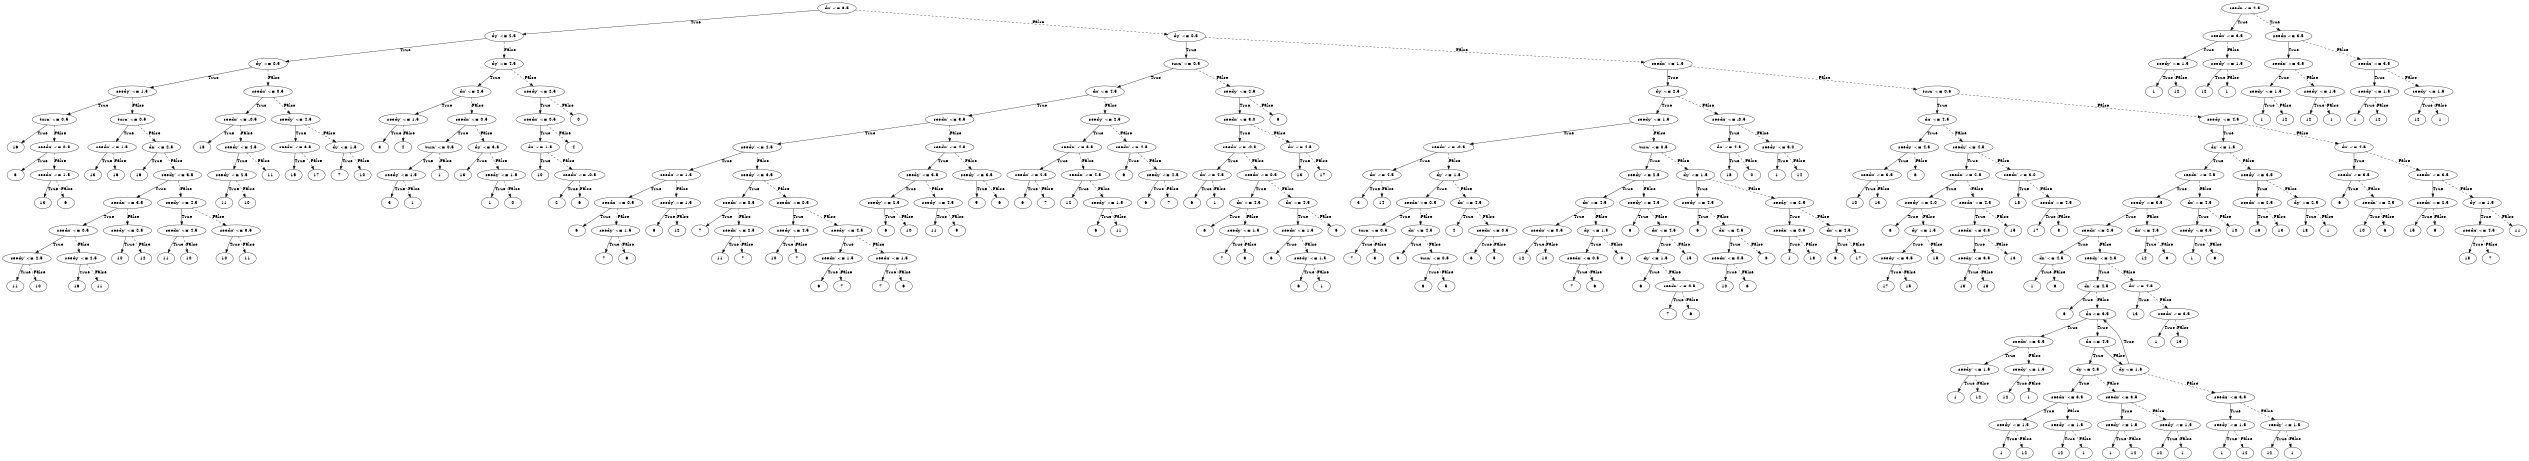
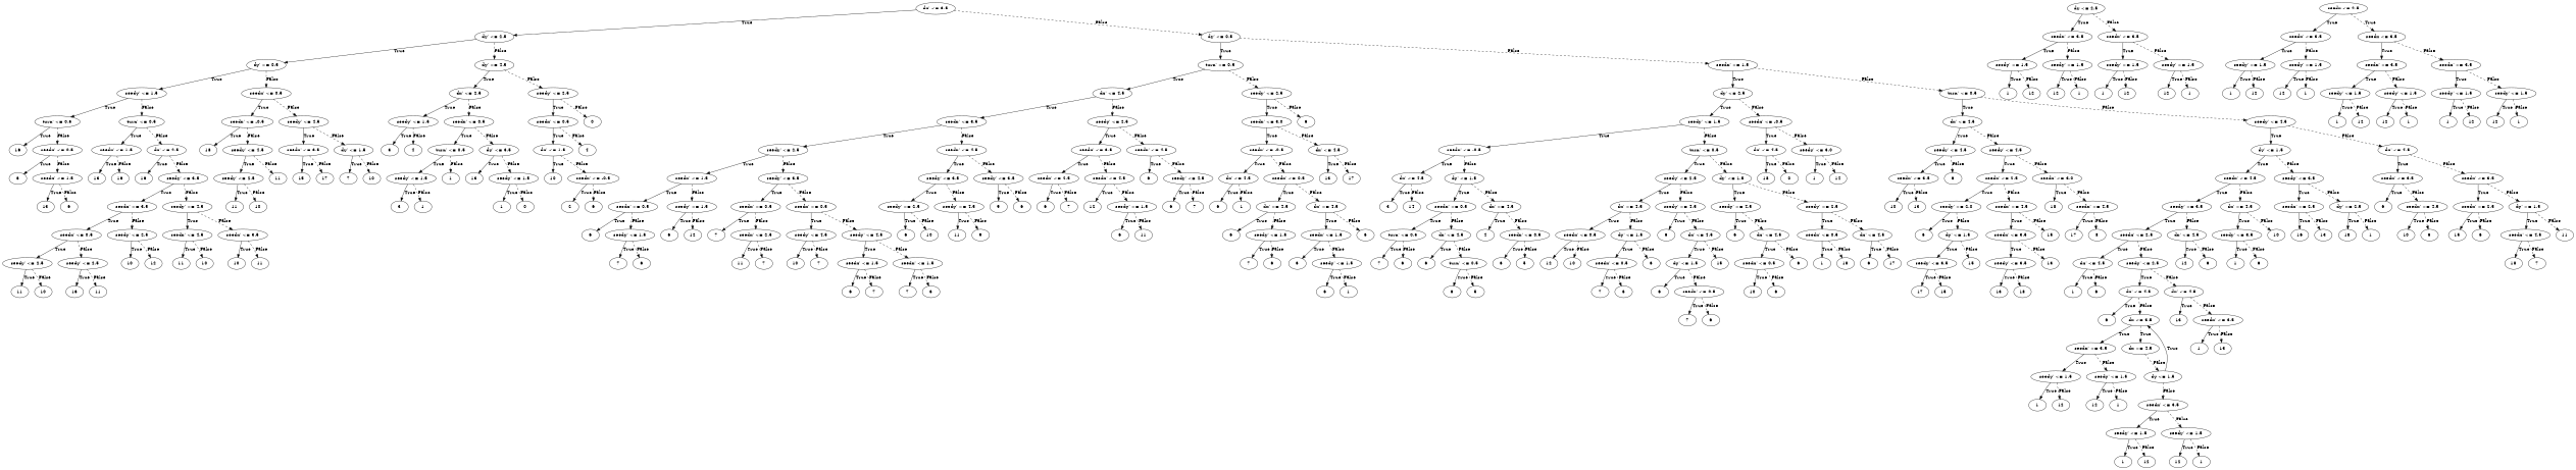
  digraph {
    n1 [label="dx' <= 3.5"]
    n2 [label="dy' <= 2.5"]
    n3 [label="dy' <= 0.5"]
    n4 [label="dy' <= 0.5"]
    n5 [label="dy' <= 4.5"]
    n6 [label="turn' <= 0.5"]
    n7 [label="seedx' <= 1.5"]
    n8 [label="seedy' <= 1.5"]
    n9 [label="seedx' <= 0.5"]
    n10 [label="dx' <= 2.5"]
    n11 [label="seedy' <= 2.5"]
    n12 [label="turn' <= 0.5"]
    n13 [label="turn' <= 0.5"]
    n14 [label="seedx' <= -0.5"]
    n15 [label="seedy' <= 4.5"]
    n16 [label=16]
    n17 [label="seedx' <= 0.5"]
    n18 [label="seedx' <= 1.5"]
    n19 [label="dx' <= 2.5"]
    n20 [label=6]
    n21 [label="seedx' <= 1.5"]
    n22 [label=13]
    n23 [label=6]
    n24 [label=13]
    n25 [label=16]
    n26 [label=16]
    n27 [label="seedy' <= 3.5"]
    n28 [label="seedx' <= 3.5"]
    n29 [label="seedy' <= 4.5"]
    n30 [label="seedx' <= 0.5"]
    n31 [label="seedy' <= 2.5"]
    n32 [label="seedx' <= 4.5"]
    n33 [label="seedx' <= 3.5"]
    n34 [label="seedy' <= 2.5"]
    n35 [label="seedy' <= 2.5"]
    n36 [label=10]
    n37 [label=12]
    n38 [label=11]
    n39 [label=10]
    n40 [label=16]
    n41 [label=11]
    n42 [label=11]
    n43 [label=10]
    n44 [label=10]
    n45 [label=11]
    n46 [label=18]
    n47 [label="seedy' <= 4.5"]
    n48 [label="seedx' <= 3.5"]
    n49 [label="dy' <= 1.5"]
    n50 [label="seedy' <= 2.5"]
    n51 [label=11]
    n52 [label=11]
    n53 [label=10]
    n54 [label=15]
    n55 [label=17]
    n56 [label=7]
    n57 [label=10]
    n58 [label="seedy' <= 1.5"]
    n59 [label="seedx' <= 0.5"]
    n60 [label="seedx' <= 0.5"]
    n61 [label=0]
    n62 [label=3]
    n63 [label=4]
    n64 [label="turn' <= 0.5"]
    n65 [label="dy' <= 3.5"]
    n66 [label="seedy' <= 1.5"]
    n67 [label=1]
    n68 [label=13]
    n69 [label="seedy' <= 1.5"]
    n70 [label=3]
    n71 [label=1]
    n72 [label=1]
    n73 [label=0]
    n74 [label="dx' <= 1.5"]
    n75 [label=4]
    n76 [label=10]
    n77 [label="seedx' <= -0.5"]
    n78 [label=2]
    n79 [label=6]
    n80 [label="dx' <= 4.5"]
    n81 [label="seedy' <= 2.5"]
    n82 [label="dy' <= 2.5"]
    n83 [label="turn' <= 0.5"]
    n84 [label="seedx' <= 3.5"]
    n85 [label="seedy' <= 2.5"]
    n86 [label="seedx' <= 3.0"]
    n87 [label=6]
    n88 [label="seedy' <= 2.5"]
    n89 [label="seedx' <= 4.5"]
    n90 [label="seedx' <= 3.5"]
    n91 [label="seedx' <= 4.5"]
    n92 [label="seedx' <= 1.5"]
    n93 [label="seedy' <= 3.5"]
    n94 [label="seedy' <= 3.5"]
    n95 [label="seedy' <= 3.5"]
    n96 [label="seedx' <= 0.5"]
    n97 [label="seedy' <= 1.5"]
    n98 [label="seedx' <= 0.5"]
    n99 [label="seedx' <= 0.5"]
    n100 [label=6]
    n101 [label="seedy' <= 1.5"]
    n102 [label=6]
    n103 [label=12]
    n104 [label=7]
    n105 [label=6]
    n106 [label=7]
    n107 [label="seedx' <= 2.5"]
    n108 [label="seedy' <= 4.5"]
    n109 [label="seedy' <= 4.5"]
    n110 [label=11]
    n111 [label=7]
    n112 [label=10]
    n113 [label=7]
    n114 [label="seedx' <= 1.5"]
    n115 [label="seedx' <= 1.5"]
    n116 [label=6]
    n117 [label=7]
    n118 [label=7]
    n119 [label=6]
    n120 [label="seedy' <= 2.5"]
    n121 [label="seedy' <= 4.5"]
    n122 [label=9]
    n123 [label=6]
    n124 [label=6]
    n125 [label=10]
    n126 [label=11]
    n127 [label=9]
    n128 [label="seedx' <= 2.5"]
    n129 [label="seedx' <= 4.5"]
    n130 [label=6]
    n131 [label="seedy' <= 4.5"]
    n132 [label=6]
    n133 [label=7]
    n134 [label=12]
    n135 [label="seedy' <= 1.5"]
    n136 [label=6]
    n137 [label=11]
    n138 [label=6]
    n139 [label=7]
    n140 [label="seedx' <= -0.5"]
    n141 [label="dx' <= 4.5"]
    n142 [label="dx' <= 4.5"]
    n143 [label="seedx' <= 0.5"]
    n144 [label=13]
    n145 [label=17]
    n146 [label=6]
    n147 [label=1]
    n148 [label="dx' <= 4.5"]
    n149 [label="dx' <= 4.5"]
    n150 [label=6]
    n151 [label="seedy' <= 1.5"]
    n152 [label="seedx' <= 1.5"]
    n153 [label=6]
    n154 [label=7]
    n155 [label=6]
    n156 [label=6]
    n157 [label="seedy' <= 1.5"]
    n158 [label=6]
    n159 [label=1]
    n160 [label="seedy' <= 1.5"]
    n161 [label="seedx' <= -0.5"]
    n162 [label="dx' <= 4.5"]
    n163 [label="seedy' <= 4.5"]
    n164 [label="seedx' <= -0.5"]
    n165 [label="turn' <= 0.5"]
    n166 [label="dx' <= 4.5"]
    n167 [label="seedy' <= 3.0"]
    n168 [label="dx' <= 4.5"]
    n169 [label="dy' <= 1.5"]
    n170 [label="seedy' <= 2.5"]
    n171 [label="dy' <= 1.5"]
    n172 [label=3]
    n173 [label=14]
    n174 [label="seedx' <= 0.5"]
    n175 [label="dx' <= 4.5"]
    n176 [label="turn' <= 0.5"]
    n177 [label="dx' <= 4.5"]
    n178 [label=4]
    n179 [label="seedx' <= 0.5"]
    n180 [label=7]
    n181 [label=6]
    n182 [label=6]
    n183 [label="turn' <= 0.5"]
    n184 [label=6]
    n185 [label=5]
    n186 [label=6]
    n187 [label=5]
    n188 [label="dx' <= 4.5"]
    n189 [label="seedy' <= 4.5"]
    n190 [label="seedy' <= 4.5"]
    n191 [label="seedy' <= 2.5"]
    n192 [label="seedx' <= 0.5"]
    n193 [label="dy' <= 1.5"]
    n194 [label=6]
    n195 [label="dx' <= 4.5"]
    n196 [label=12]
    n197 [label=10]
    n198 [label="seedx' <= 0.5"]
    n199 [label=6]
    n200 [label=7]
    n201 [label=6]
    n202 [label="dy' <= 1.5"]
    n203 [label=15]
    n204 [label=6]
    n205 [label="seedx' <= 0.5"]
    n206 [label=7]
    n207 [label=6]
    n208 [label=6]
    n209 [label="dx' <= 4.5"]
    n210 [label="seedx' <= 0.5"]
    n211 [label="dx' <= 4.5"]
    n212 [label="seedx' <= 0.5"]
    n213 [label=6]
    n214 [label=10]
    n215 [label=6]
    n216 [label=1]
    n217 [label=18]
    n218 [label=6]
    n219 [label=17]
    n220 [label=18]
    n221 [label=0]
    n222 [label=1]
    n223 [label=14]
    n224 [label="seedy' <= 4.5"]
    n225 [label="seedy' <= 4.5"]
    n226 [label="dy' <= 1.5"]
    n227 [label="dx' <= 4.5"]
    n228 [label="seedx' <= 3.5"]
    n229 [label=6]
    n230 [label="seedx' <= 2.5"]
    n231 [label="seedx' <= 3.0"]
    n232 [label=10]
    n233 [label=13]
    n234 [label="seedy' <= 2.0"]
    n235 [label="seedx' <= 4.5"]
    n236 [label=18]
    n237 [label="seedx' <= 4.5"]
    n238 [label=6]
    n239 [label="dy' <= 1.5"]
    n240 [label="seedx' <= 3.5"]
    n241 [label=15]
    n242 [label="seedy' <= 3.5"]
    n243 [label=15]
    n244 [label=17]
    n245 [label=15]
    n246 [label="seedy' <= 3.5"]
    n247 [label=13]
    n248 [label=13]
    n249 [label=18]
    n250 [label=17]
    n251 [label=8]
    n252 [label="seedx' <= 4.5"]
    n253 [label="seedy' <= 3.5"]
    n254 [label="seedx' <= 3.5"]
    n255 [label="seedx' <= 3.5"]
    n256 [label="seedy' <= 3.5"]
    n257 [label="dx' <= 4.5"]
    n258 [label="seedx' <= 2.5"]
    n259 [label="dy' <= 2.5"]
    n260 [label="seedx' <= 2.5"]
    n261 [label="dx' <= 4.5"]
    n262 [label="seedy' <= 3.5"]
    n263 [label=10]
    n264 [label="dx' <= 4.5"]
    n265 [label="seedy' <= 2.5"]
    n266 [label=12]
    n267 [label=6]
    n268 [label=1]
    n269 [label=6]
    n270 [label="dx' <= 4.5"]
    n271 [label="dx' <= 4.5"]
    n272 [label=6]
    n273 [label="dx <= 3.5"]
    n274 [label=13]
    n275 [label="seedx' <= 3.5"]
    n276 [label="seedx' <= 3.5"]
    n277 [label="dx <= 4.5"]
    n278 [label="seedy' <= 1.5"]
    n279 [label="seedy' <= 1.5"]
    n280 [label="dy <= 2.5"]
    n281 [label="dy <= 1.5"]
    n282 [label=1]
    n283 [label=12]
    n284 [label=12]
    n285 [label=1]
    n286 [label="seedx' <= 3.5"]
    n287 [label="seedx' <= 3.5"]
    n288 [label="seedx' <= 3.5"]
    n289 [label="seedy' <= 1.5"]
    n290 [label="seedy' <= 1.5"]
    n291 [label="seedy' <= 1.5"]
    n292 [label="seedy' <= 1.5"]
    n293 [label=1]
    n294 [label=12]
    n295 [label=12]
    n296 [label=1]
    n297 [label=1]
    n298 [label=12]
    n299 [label=12]
    n300 [label=1]
    n301 [label="seedx <= 2.5"]
    n302 [label="seedx' <= 3.5"]
    n303 [label="seedx <= 3.5"]
    n304 [label="seedy' <= 1.5"]
    n305 [label="seedy' <= 1.5"]
    n306 [label="seedy' <= 1.5"]
    n307 [label="seedy' <= 1.5"]
    n308 [label="seedx' <= 3.5"]
    n309 [label="seedx' <= 3.5"]
    n310 [label=1]
    n311 [label=12]
    n312 [label=12]
    n313 [label=1]
    n314 [label="seedy' <= 1.5"]
    n315 [label="seedy' <= 1.5"]
    n316 [label="seedy' <= 1.5"]
    n317 [label="seedy' <= 1.5"]
    n318 [label=1]
    n319 [label=12]
    n320 [label=12]
    n321 [label=1]
    n322 [label=1]
    n323 [label=12]
    n324 [label=12]
    n325 [label=1]
    n326 [label=1]
    n327 [label=12]
    n328 [label=12]
    n329 [label=1]
    n330 [label=1]
    n331 [label=13]
    n332 [label=1]
    n333 [label=6]
    n334 [label=16]
    n335 [label=13]
    n336 [label=18]
    n337 [label=1]
    n338 [label=6]
    n339 [label="seedx' <= 4.5"]
    n340 [label="seedx' <= 2.5"]
    n341 [label="dy' <= 1.5"]
    n342 [label=10]
    n343 [label=6]
    n344 [label=15]
    n345 [label=6]
    n346 [label="seedx' <= 4.5"]
    n347 [label=11]
    n348 [label=18]
    n349 [label=7]
    n1 -> n2 [label=True]
    n1 -> n3 [label=False style=dashed]
    n2 -> n4 [label=True]
    n2 -> n5 [label=False style=dashed]
    n3 -> n6 [label=True]
    n3 -> n7 [label=False style=dashed]
    n4 -> n8 [label=True]
    n4 -> n9 [label=False style=dashed]
    n5 -> n10 [label=True]
    n5 -> n11 [label=False style=dashed]
    n6 -> n80 [label=True]
    n6 -> n81 [label=False style=dashed]
    n7 -> n82 [label=True]
    n7 -> n83 [label=False style=dashed]
    n8 -> n12 [label=True]
    n8 -> n13 [label=False style=dashed]
    n9 -> n14 [label=True]
    n9 -> n15 [label=False style=dashed]
    n10 -> n58 [label=True]
    n10 -> n59 [label=False style=dashed]
    n11 -> n60 [label=True]
    n11 -> n61 [label=False style=dashed]
    n12 -> n16 [label=True]
    n12 -> n17 [label=False style=dashed]
    n13 -> n18 [label=True]
    n13 -> n19 [label=False style=dashed]
    n14 -> n46 [label=True]
    n14 -> n47 [label=False style=dashed]
    n15 -> n48 [label=True]
    n15 -> n49 [label=False style=dashed]
    n17 -> n20 [label=True]
    n17 -> n21 [label=False style=dashed]
    n18 -> n24 [label=True]
    n18 -> n25 [label=False style=dashed]
    n19 -> n26 [label=True]
    n19 -> n27 [label=False style=dashed]
    n21 -> n22 [label=True]
    n21 -> n23 [label=False style=dashed]
    n27 -> n28 [label=True]
    n27 -> n29 [label=False style=dashed]
    n28 -> n30 [label=True]
    n28 -> n31 [label=False style=dashed]
    n29 -> n32 [label=True]
    n29 -> n33 [label=False style=dashed]
    n30 -> n34 [label=True]
    n30 -> n35 [label=False style=dashed]
    n31 -> n36 [label=True]
    n31 -> n37 [label=False style=dashed]
    n32 -> n42 [label=True]
    n32 -> n43 [label=False style=dashed]
    n33 -> n44 [label=True]
    n33 -> n45 [label=False style=dashed]
    n34 -> n38 [label=True]
    n34 -> n39 [label=False style=dashed]
    n35 -> n40 [label=True]
    n35 -> n41 [label=False style=dashed]
    n47 -> n50 [label=True]
    n47 -> n51 [label=False style=dashed]
    n48 -> n54 [label=True]
    n48 -> n55 [label=False style=dashed]
    n49 -> n56 [label=True]
    n49 -> n57 [label=False style=dashed]
    n50 -> n52 [label=True]
    n50 -> n53 [label=False style=dashed]
    n58 -> n62 [label=True]
    n58 -> n63 [label=False style=dashed]
    n59 -> n64 [label=True]
    n59 -> n65 [label=False style=dashed]
    n60 -> n74 [label=True]
    n60 -> n75 [label=False style=dashed]
    n64 -> n66 [label=True]
    n64 -> n67 [label=False style=dashed]
    n65 -> n68 [label=True]
    n65 -> n69 [label=False style=dashed]
    n66 -> n70 [label=True]
    n66 -> n71 [label=False style=dashed]
    n69 -> n72 [label=True]
    n69 -> n73 [label=False style=dashed]
    n74 -> n76 [label=True]
    n74 -> n77 [label=False style=dashed]
    n77 -> n78 [label=True]
    n77 -> n79 [label=False style=dashed]
    n80 -> n84 [label=True]
    n80 -> n85 [label=False style=dashed]
    n81 -> n86 [label=True]
    n81 -> n87 [label=False style=dashed]
    n82 -> n160 [label=True]
    n82 -> n161 [label=False style=dashed]
    n83 -> n162 [label=True]
    n83 -> n163 [label=False style=dashed]
    n84 -> n88 [label=True]
    n84 -> n89 [label=False style=dashed]
    n85 -> n90 [label=True]
    n85 -> n91 [label=False style=dashed]
    n86 -> n140 [label=True]
    n86 -> n141 [label=False style=dashed]
    n88 -> n92 [label=True]
    n88 -> n93 [label=False style=dashed]
    n89 -> n94 [label=True]
    n89 -> n95 [label=False style=dashed]
    n90 -> n128 [label=True]
    n90 -> n129 [label=False style=dashed]
    n91 -> n130 [label=True]
    n91 -> n131 [label=False style=dashed]
    n92 -> n96 [label=True]
    n92 -> n97 [label=False style=dashed]
    n93 -> n98 [label=True]
    n93 -> n99 [label=False style=dashed]
    n94 -> n120 [label=True]
    n94 -> n121 [label=False style=dashed]
    n95 -> n122 [label=True]
    n95 -> n123 [label=False style=dashed]
    n96 -> n100 [label=True]
    n96 -> n101 [label=False style=dashed]
    n97 -> n102 [label=True]
    n97 -> n103 [label=False style=dashed]
    n98 -> n106 [label=True]
    n98 -> n107 [label=False style=dashed]
    n99 -> n108 [label=True]
    n99 -> n109 [label=False style=dashed]
    n101 -> n104 [label=True]
    n101 -> n105 [label=False style=dashed]
    n107 -> n110 [label=True]
    n107 -> n111 [label=False style=dashed]
    n108 -> n112 [label=True]
    n108 -> n113 [label=False style=dashed]
    n109 -> n114 [label=True]
    n109 -> n115 [label=False style=dashed]
    n114 -> n116 [label=True]
    n114 -> n117 [label=False style=dashed]
    n115 -> n118 [label=True]
    n115 -> n119 [label=False style=dashed]
    n120 -> n124 [label=True]
    n120 -> n125 [label=False style=dashed]
    n121 -> n126 [label=True]
    n121 -> n127 [label=False style=dashed]
    n128 -> n132 [label=True]
    n128 -> n133 [label=False style=dashed]
    n129 -> n134 [label=True]
    n129 -> n135 [label=False style=dashed]
    n131 -> n138 [label=True]
    n131 -> n139 [label=False style=dashed]
    n135 -> n136 [label=True]
    n135 -> n137 [label=False style=dashed]
    n140 -> n142 [label=True]
    n140 -> n143 [label=False style=dashed]
    n141 -> n144 [label=True]
    n141 -> n145 [label=False style=dashed]
    n142 -> n146 [label=True]
    n142 -> n147 [label=False style=dashed]
    n143 -> n148 [label=True]
    n143 -> n149 [label=False style=dashed]
    n148 -> n150 [label=True]
    n148 -> n151 [label=False style=dashed]
    n149 -> n152 [label=True]
    n149 -> n153 [label=False style=dashed]
    n151 -> n154 [label=True]
    n151 -> n155 [label=False style=dashed]
    n152 -> n156 [label=True]
    n152 -> n157 [label=False style=dashed]
    n157 -> n158 [label=True]
    n157 -> n159 [label=False style=dashed]
    n160 -> n164 [label=True]
    n160 -> n165 [label=False style=dashed]
    n161 -> n166 [label=True]
    n161 -> n167 [label=False style=dashed]
    n162 -> n224 [label=True]
    n162 -> n225 [label=False style=dashed]
    n163 -> n226 [label=True]
    n163 -> n227 [label=False style=dashed]
    n164 -> n168 [label=True]
    n164 -> n169 [label=False style=dashed]
    n165 -> n170 [label=True]
    n165 -> n171 [label=False style=dashed]
    n166 -> n220 [label=True]
    n166 -> n221 [label=False style=dashed]
    n167 -> n222 [label=True]
    n167 -> n223 [label=False style=dashed]
    n168 -> n172 [label=True]
    n168 -> n173 [label=False style=dashed]
    n169 -> n174 [label=True]
    n169 -> n175 [label=False style=dashed]
    n170 -> n188 [label=True]
    n170 -> n189 [label=False style=dashed]
    n171 -> n190 [label=True]
    n171 -> n191 [label=False style=dashed]
    n174 -> n176 [label=True]
    n174 -> n177 [label=False style=dashed]
    n175 -> n178 [label=True]
    n175 -> n179 [label=False style=dashed]
    n176 -> n180 [label=True]
    n176 -> n181 [label=False style=dashed]
    n177 -> n182 [label=True]
    n177 -> n183 [label=False style=dashed]
    n179 -> n186 [label=True]
    n179 -> n187 [label=False style=dashed]
    n183 -> n184 [label=True]
    n183 -> n185 [label=False style=dashed]
    n188 -> n192 [label=True]
    n188 -> n193 [label=False style=dashed]
    n189 -> n194 [label=True]
    n189 -> n195 [label=False style=dashed]
    n190 -> n208 [label=True]
    n190 -> n209 [label=False style=dashed]
    n191 -> n210 [label=True]
    n191 -> n211 [label=False style=dashed]
    n192 -> n196 [label=True]
    n192 -> n197 [label=False style=dashed]
    n193 -> n198 [label=True]
    n193 -> n199 [label=False style=dashed]
    n195 -> n202 [label=True]
    n195 -> n203 [label=False style=dashed]
    n198 -> n200 [label=True]
    n198 -> n201 [label=False style=dashed]
    n202 -> n204 [label=True]
    n202 -> n205 [label=False style=dashed]
    n205 -> n206 [label=True]
    n205 -> n207 [label=False style=dashed]
    n209 -> n212 [label=True]
    n209 -> n213 [label=False style=dashed]
    n210 -> n216 [label=True]
    n210 -> n217 [label=False style=dashed]
    n211 -> n218 [label=True]
    n211 -> n219 [label=False style=dashed]
    n212 -> n214 [label=True]
    n212 -> n215 [label=False style=dashed]
    n224 -> n228 [label=True]
    n224 -> n229 [label=False style=dashed]
    n225 -> n230 [label=True]
    n225 -> n231 [label=False style=dashed]
    n226 -> n252 [label=True]
    n226 -> n253 [label=False style=dashed]
    n227 -> n254 [label=True]
    n227 -> n255 [label=False style=dashed]
    n228 -> n232 [label=True]
    n228 -> n233 [label=False style=dashed]
    n230 -> n234 [label=True]
    n230 -> n235 [label=False style=dashed]
    n231 -> n236 [label=True]
    n231 -> n237 [label=False style=dashed]
    n234 -> n238 [label=True]
    n234 -> n239 [label=False style=dashed]
    n235 -> n240 [label=True]
    n235 -> n241 [label=False style=dashed]
    n237 -> n250 [label=True]
    n237 -> n251 [label=False style=dashed]
    n239 -> n242 [label=True]
    n239 -> n243 [label=False style=dashed]
    n240 -> n246 [label=True]
    n240 -> n247 [label=False style=dashed]
    n242 -> n244 [label=True]
    n242 -> n245 [label=False style=dashed]
    n246 -> n248 [label=True]
    n246 -> n249 [label=False style=dashed]
    n252 -> n256 [label=True]
    n252 -> n257 [label=False style=dashed]
    n253 -> n258 [label=True]
    n253 -> n259 [label=False style=dashed]
    n254 -> n338 [label=True]
    n254 -> n339 [label=False style=dashed]
    n255 -> n340 [label=True]
    n255 -> n341 [label=False style=dashed]
    n256 -> n260 [label=True]
    n256 -> n261 [label=False style=dashed]
    n257 -> n262 [label=True]
    n257 -> n263 [label=False style=dashed]
    n258 -> n334 [label=True]
    n258 -> n335 [label=False style=dashed]
    n259 -> n336 [label=True]
    n259 -> n337 [label=False style=dashed]
    n260 -> n264 [label=True]
    n260 -> n265 [label=False style=dashed]
    n261 -> n266 [label=True]
    n261 -> n267 [label=False style=dashed]
    n262 -> n332 [label=True]
    n262 -> n333 [label=False style=dashed]
    n264 -> n268 [label=True]
    n264 -> n269 [label=False style=dashed]
    n265 -> n270 [label=True]
    n265 -> n271 [label=False style=dashed]
    n270 -> n272 [label=True]
    n270 -> n273 [label=False style=dashed]
    n271 -> n274 [label=True]
    n271 -> n275 [label=False style=dashed]
    n273 -> n276 [label=True]
    n273 -> n277 [label=True style=dashed]
    n275 -> n330 [label=True]
    n275 -> n331 [label=False style=dashed]
    n276 -> n278 [label=True]
    n276 -> n279 [label=False style=dashed]
-   n277 -> n280 [label=True]
-   n277 -> n281 [label=False style=solid]
+   n277 -> n281 [label=False style=dashed]
    n278 -> n282 [label=True]
    n278 -> n283 [label=False style=dashed]
    n279 -> n284 [label=True]
    n279 -> n285 [label=False style=dashed]
    n280 -> n286 [label=True]
    n280 -> n287 [label=False style=dashed]
    n281 -> n273 [label=True]
    n281 -> n288 [label=False style=dashed]
    n286 -> n289 [label=True]
    n286 -> n290 [label=False style=dashed]
    n287 -> n291 [label=True]
    n287 -> n292 [label=False style=dashed]
    n288 -> n304 [label=True]
    n288 -> n305 [label=False style=dashed]
    n289 -> n293 [label=True]
    n289 -> n294 [label=False style=dashed]
    n290 -> n295 [label=True]
    n290 -> n296 [label=False style=dashed]
    n291 -> n297 [label=True]
    n291 -> n298 [label=False style=dashed]
    n292 -> n299 [label=True]
    n292 -> n300 [label=False style=dashed]
    n301 -> n302 [label=True]
    n301 -> n303 [label=True style=dashed]
    n302 -> n306 [label=True]
    n302 -> n307 [label=False style=dashed]
    n303 -> n308 [label=True]
    n303 -> n309 [label=False style=dashed]
    n304 -> n326 [label=True]
    n304 -> n327 [label=False style=dashed]
    n305 -> n328 [label=True]
    n305 -> n329 [label=False style=dashed]
    n306 -> n310 [label=True]
    n306 -> n311 [label=False style=dashed]
    n307 -> n312 [label=True]
    n307 -> n313 [label=False style=dashed]
    n308 -> n314 [label=True]
    n308 -> n315 [label=False style=dashed]
    n309 -> n316 [label=True]
    n309 -> n317 [label=False style=dashed]
    n314 -> n318 [label=True]
    n314 -> n319 [label=False style=dashed]
    n315 -> n320 [label=True]
    n315 -> n321 [label=False style=dashed]
    n316 -> n322 [label=True]
    n316 -> n323 [label=False style=dashed]
    n317 -> n324 [label=True]
    n317 -> n325 [label=False style=dashed]
    n339 -> n342 [label=True]
    n339 -> n343 [label=False style=dashed]
    n340 -> n344 [label=True]
    n340 -> n345 [label=False style=dashed]
    n341 -> n346 [label=True]
    n341 -> n347 [label=False style=dashed]
    n346 -> n348 [label=True]
    n346 -> n349 [label=False style=dashed]
  }
